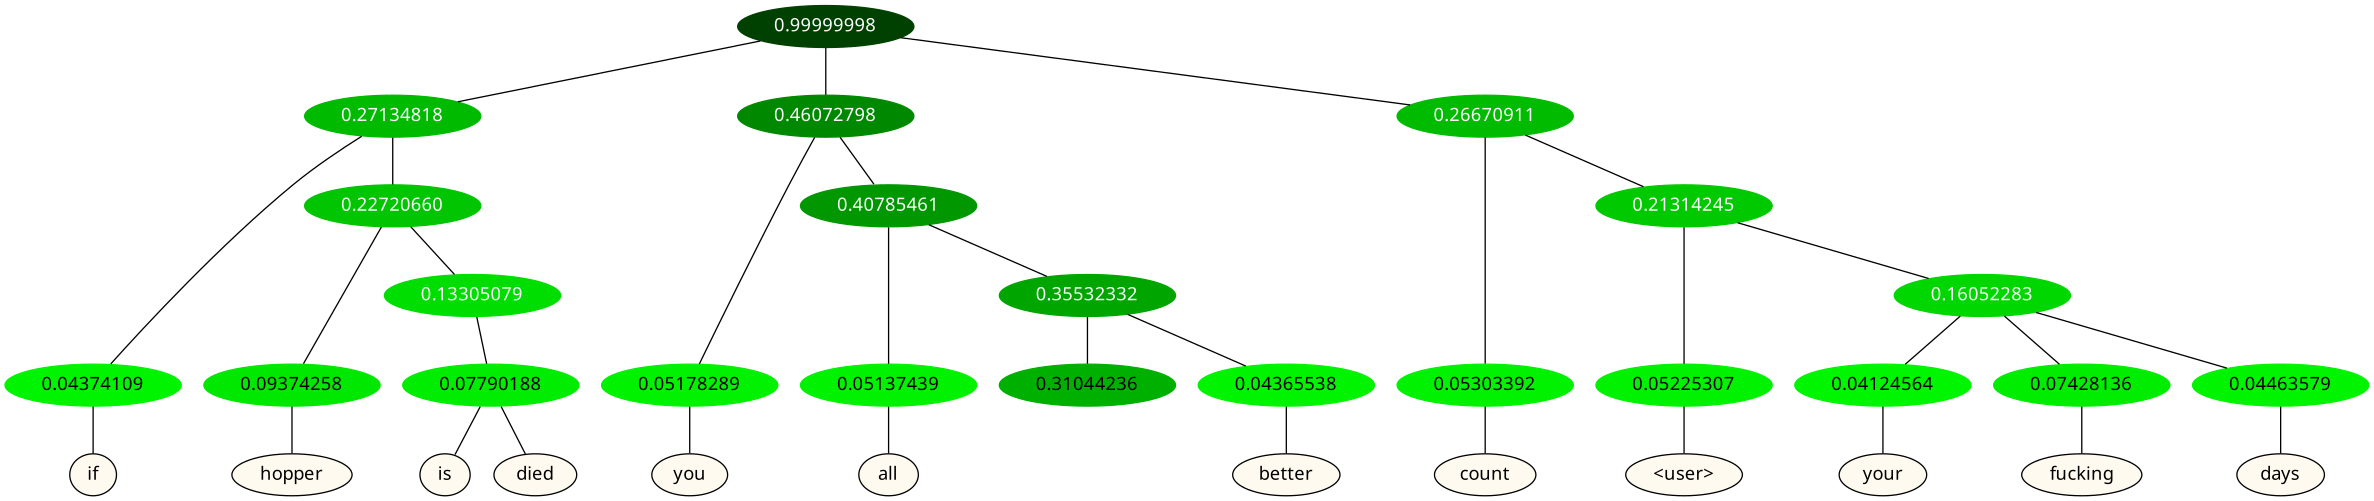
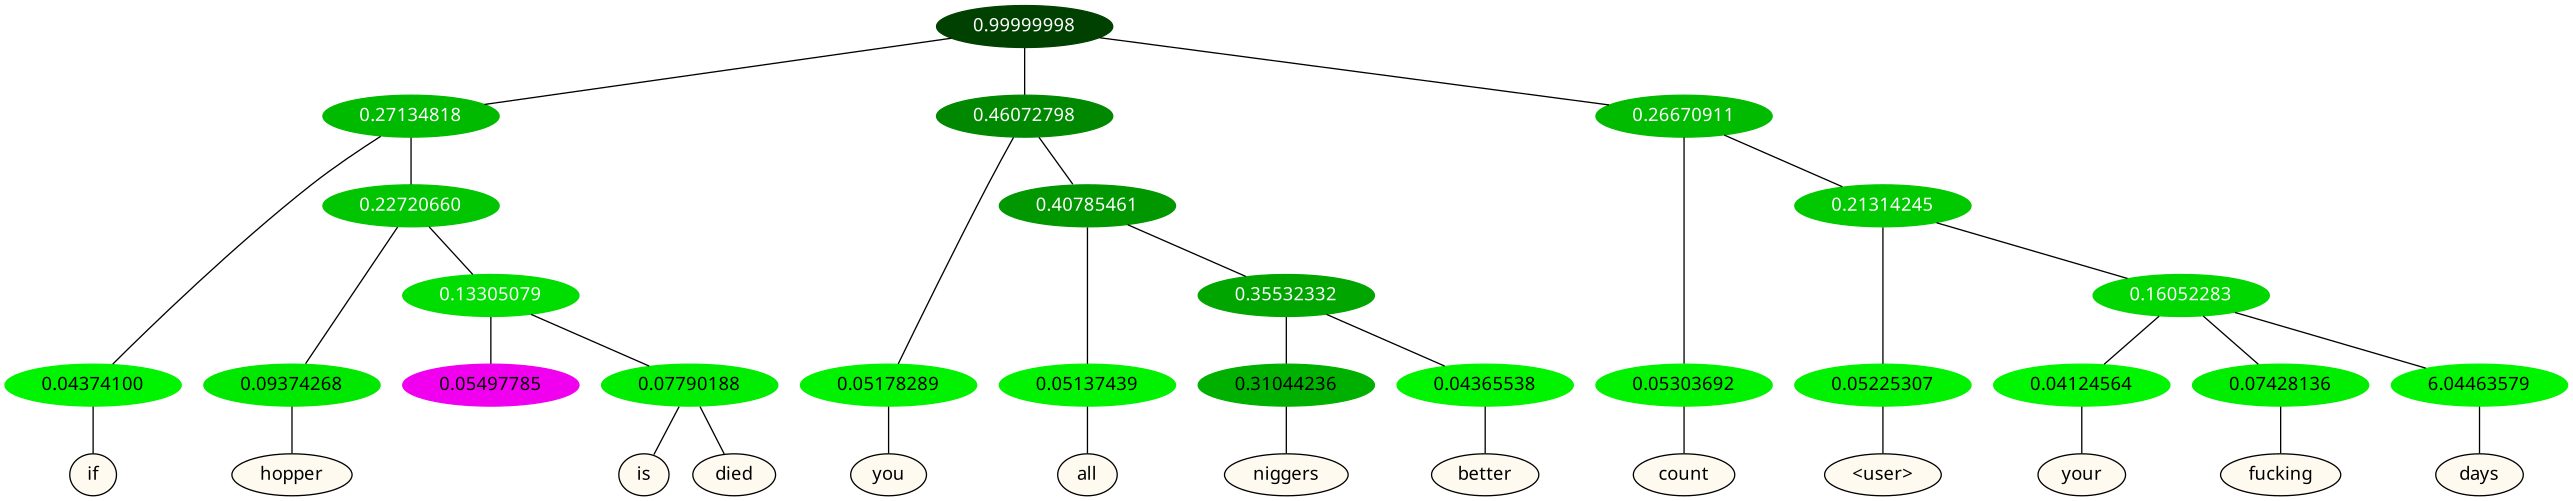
  graph {
    fontname="Noto Sans"
    node [color=black fontname="Noto Sans" format=png nodesep=0.001 ordering=out overlap_scaling=0.01 ranksep=0.001 style=filled]
    edge [fontname="Noto Sans"]
    n1 [fillcolor=floralwhite height=0.15 label=if style="filled,solid" width=0.15]
    n2 [fillcolor=floralwhite height=0.15 label=hopper style="filled,solid" width=0.15]
    n3 [fillcolor=floralwhite height=0.15 label=is style="filled,solid" width=0.15]
    n4 [fillcolor=floralwhite height=0.15 label=died style="filled,solid" width=0.15]
    n5 [fillcolor=floralwhite height=0.15 label=you style="filled,solid" width=0.15]
    n6 [fillcolor=floralwhite height=0.15 label=all style="filled,solid" width=0.15]
+   n7 [fillcolor=floralwhite height=0.15 label=niggers style="filled,solid" width=0.15]
    n8 [fillcolor=floralwhite height=0.15 label=better style="filled,solid" width=0.15]
    n9 [fillcolor=floralwhite height=0.15 label=count style="filled,solid" width=0.15]
    n10 [fillcolor=floralwhite height=0.15 label=your style="filled,solid" width=0.15]
    n11 [fillcolor=floralwhite height=0.15 label=fucking style="filled,solid" width=0.15]
    n12 [fillcolor=floralwhite height=0.15 label=days style="filled,solid" width=0.15]
    n13 [fillcolor=floralwhite height=0.15 label="\<user\>" style="filled,solid" width=0.15]
-   n14 [color="0.334 1.000 0.956" fontcolor=black height=0.15 label=0.04374109 width=0.15]
-   n15 [color="0.334 1.000 0.906" fontcolor=black height=0.15 label=0.09374258 width=0.15]
+   n14 [color="0.334 1.000 0.956" fontcolor=black height=0.15 label=0.04374100 width=0.15]
+   n15 [color="0.334 1.000 0.906" fontcolor=black height=0.15 label=0.09374268 width=0.15]
+   n16 [color="0.835 1.000 0.945" fontcolor=black height=0.15 label=0.05497785 width=0.15]
    n17 [color="0.334 1.000 0.922" fontcolor=black height=0.15 label=0.07790188 width=0.15]
    n18 [color="0.334 1.000 0.948" fontcolor=black height=0.15 label=0.05178289 width=0.15]
    n19 [color="0.334 1.000 0.949" fontcolor=black height=0.15 label=0.05137439 width=0.15]
    n20 [color="0.334 1.000 0.690" fontcolor=black height=0.15 label=0.31044236 width=0.15]
    n21 [color="0.334 1.000 0.956" fontcolor=black height=0.15 label=0.04365538 width=0.15]
-   n22 [color="0.334 1.000 0.947" fontcolor=black height=0.15 label=0.05303392 width=0.15]
+   n22 [color="0.334 1.000 0.947" fontcolor=black height=0.15 label=0.05303692 width=0.15]
    n23 [color="0.334 1.000 0.959" fontcolor=black height=0.15 label=0.04124564 width=0.15]
    n24 [color="0.334 1.000 0.926" fontcolor=black height=0.15 label=0.07428136 width=0.15]
-   n25 [color="0.334 1.000 0.955" fontcolor=black height=0.15 label=0.04463579 width=0.15]
+   n25 [color="0.334 1.000 0.955" fontcolor=black height=0.15 label=6.04463579 width=0.15]
    n26 [color="0.334 1.000 0.948" fontcolor=black height=0.15 label=0.05225307 width=0.15]
    n27 [color="0.334 1.000 0.250" fontcolor=grey99 height=0.15 label=0.99999998 width=0.15]
    n28 [color="0.334 1.000 0.729" fontcolor=grey99 height=0.15 label=0.27134818 width=0.15]
    n29 [color="0.334 1.000 0.539" fontcolor=grey99 height=0.15 label=0.46072798 width=0.15]
    n30 [color="0.334 1.000 0.733" fontcolor=grey99 height=0.15 label=0.26670911 width=0.15]
    n31 [color="0.334 1.000 0.773" fontcolor=grey99 height=0.15 label=0.22720660 width=0.15]
    n32 [color="0.334 1.000 0.592" fontcolor=grey99 height=0.15 label=0.40785461 width=0.15]
    n33 [color="0.334 1.000 0.787" fontcolor=grey99 height=0.15 label=0.21314245 width=0.15]
    n34 [color="0.334 1.000 0.867" fontcolor=grey99 height=0.15 label=0.13305079 width=0.15]
    n35 [color="0.334 1.000 0.645" fontcolor=grey99 height=0.15 label=0.35532332 width=0.15]
    n36 [color="0.334 1.000 0.839" fontcolor=grey99 height=0.15 label=0.16052283 width=0.15]
    subgraph sub_1 {
      rank=same
      n1
      n2
      n3
      n4
      n5
      n6
+     n7
      n8
      n9
      n10
      n11
      n12
      n13
    }
    subgraph sub_2 {
      rank=same
      n14
      n15
+     n16
      n17
      n18
      n19
      n20
      n21
      n22
      n23
      n24
      n25
      n26
    }
    n14 -- n1
    n15 -- n2
    n17 -- n3
    n17 -- n4
    n18 -- n5
    n19 -- n6
+   n20 -- n7
    n21 -- n8
    n22 -- n9
    n23 -- n10
    n24 -- n11
    n25 -- n12
    n26 -- n13
    n27 -- n28
    n27 -- n29
    n27 -- n30
    n28 -- n14
    n28 -- n31
    n29 -- n18
    n29 -- n32
    n30 -- n22
    n30 -- n33
    n31 -- n15
    n31 -- n34
    n32 -- n19
    n32 -- n35
    n33 -- n26
    n33 -- n36
+   n34 -- n16
    n34 -- n17
    n35 -- n20
    n35 -- n21
    n36 -- n23
    n36 -- n24
    n36 -- n25
  }
